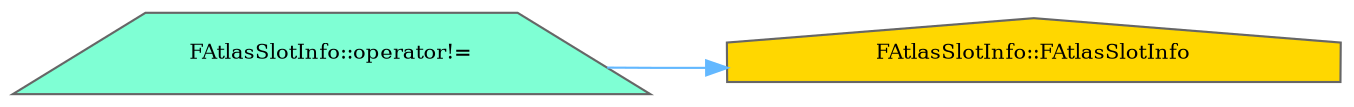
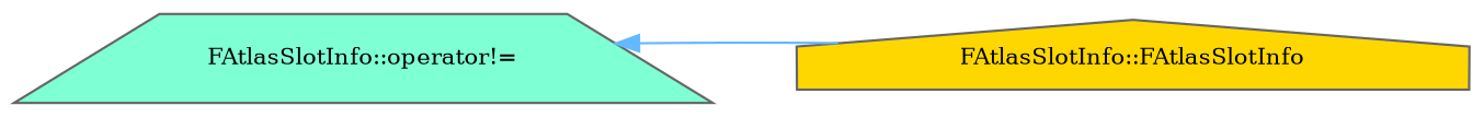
  digraph {
    rankdir=RL
    fontname="DejaVu Serif"
    node [fontname="DejaVu Serif" fontsize=10 style=filled]
    n1 [color=gray40 fillcolor=gold fontcolor=black height=0.2 label="FAtlasSlotInfo::FAtlasSlotInfo" shape=house width=0.4]
    n2 [color=grey40 fillcolor=aquamarine height=0.2 label="FAtlasSlotInfo::operator!=" shape=trapezium width=0.4]
-   n1 -> n2 [color=steelblue1 dir=back fontname="DejaVu Serif" fontsize=10 labelfontname=Helvetica labelfontsize=10 style=solid]
+   n2 -> n1 [color=steelblue1 dir=back fontname="DejaVu Serif" fontsize=10 labelfontname=Helvetica labelfontsize=10 style=solid]
  }
